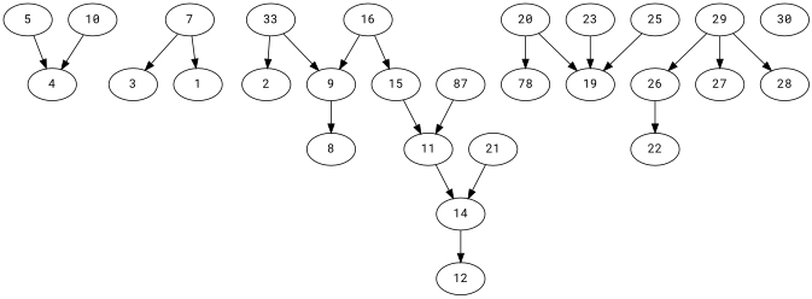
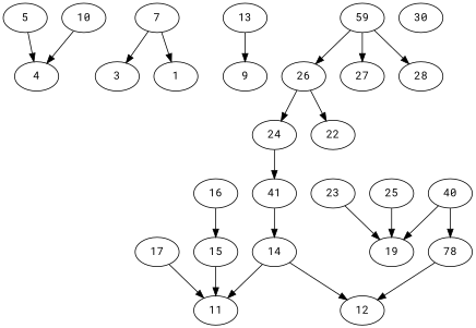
  digraph {
    fontname="Roboto Mono"
    node [fontname="Roboto Mono"]
    edge [color=black fontname="Roboto Mono"]
    5
    4
    7
    3
    1
    9
-   8
    10
-   13 [label=33]
-   2
+   13
    14
    11
    12
    15
    16
-   17 [label=87]
+   17
    n17 [label=78]
-   20
+   20 [label=40]
    19
-   21
+   21 [label=41]
    23
+   24
    25
    26
    22
-   29
+   29 [label=59]
    27
    28
    30 [color=black]
    5 -> 4
    7 -> 3
    7 -> 1
-   9 -> 8
    10 -> 4
    13 -> 9
-   13 -> 2
-   11 -> 14
+   14 -> 11
    14 -> 12
    15 -> 11
-   16 -> 9
    16 -> 15
    17 -> 11
+   n17 -> 12
    20 -> n17
    20 -> 19
    21 -> 14
    23 -> 19
+   24 -> 21
    25 -> 19
+   26 -> 24
    26 -> 22
    29 -> 26
    29 -> 27
    29 -> 28
  }
